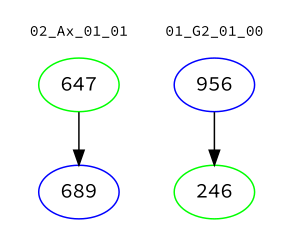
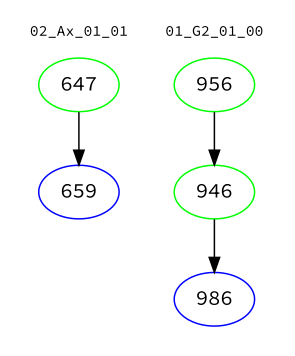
  digraph {
    fontname="Source Code Pro"
    node [color=green fontname="Source Code Pro"]
    edge [color=black fontname="Source Code Pro"]
    n1 [label=647]
-   n2 [color=blue label=689]
-   n3 [label=246]
-   n5 [color=blue label=956]
+   n2 [color=blue label=659]
+   n3 [label=946]
+   n4 [color=blue label=986]
+   n5 [label=956]
    subgraph cluster_1 {
      color=white
      fontsize=10
      label="02_Ax_01_01"
      n1
      n2
    }
    subgraph cluster_2 {
      color=white
      fontsize=10
      label="01_G2_01_00"
      n3
+     n4
      n5
    }
    n1 -> n2
+   n3 -> n4
    n5 -> n3
  }
